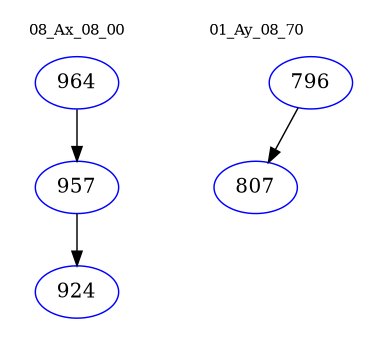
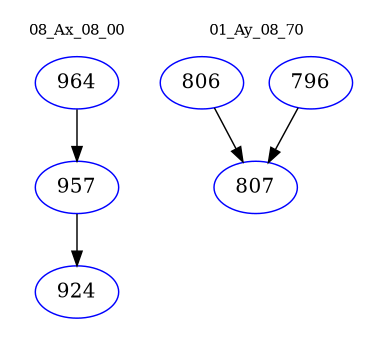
  digraph {
    node [color=blue]
    edge [color=black]
    n1 [label=964]
    n2 [label=957]
    n3 [label=924]
    n4 [label=796]
+   n5 [label=806]
    n6 [label=807]
    subgraph cluster_1 {
      color=white
      fontsize=10
      label="08_Ax_08_00"
      n1
      n2
      n3
    }
    subgraph cluster_2 {
      color=white
      fontsize=10
      label="01_Ay_08_70"
      n4
+     n5
      n6
    }
    n1 -> n2
    n2 -> n3
    n4 -> n6
+   n5 -> n6
  }
